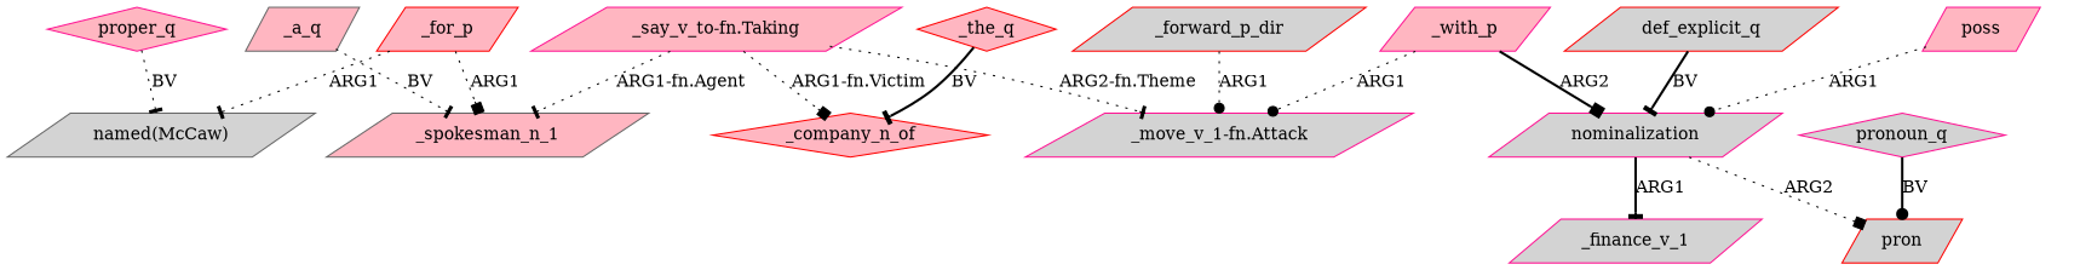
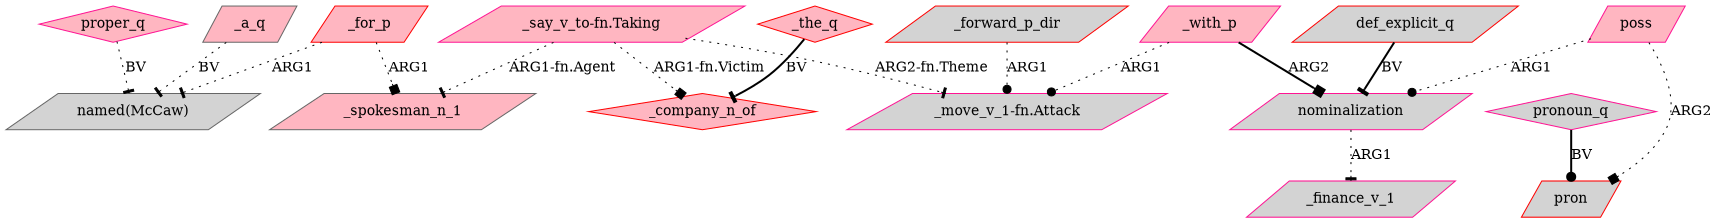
  digraph {
    node [color=deeppink fillcolor=lightpink shape=parallelogram style=filled]
    edge [arrowhead=tee style=dotted]
    _for_p [color=red]
    "named(McCaw)" [color=gray40 fillcolor=lightgrey]
    _spokesman_n_1 [color=gray40]
    proper_q [shape=diamond]
    "_say_v_to-fn.Taking"
    "_move_v_1-fn.Attack" [fillcolor=lightgrey]
    _company_n_of [color=red shape=diamond]
    _forward_p_dir [color=red fillcolor=lightgrey]
    nominalization [fillcolor=lightgrey]
    _finance_v_1 [fillcolor=lightgrey]
    def_explicit_q [color=red fillcolor=lightgrey]
    _a_q [color=gray40]
    poss
    pron [color=red fillcolor=lightgrey]
    _the_q [color=red shape=diamond]
    pronoun_q [fillcolor=lightgrey shape=diamond]
    _with_p
    _for_p -> "named(McCaw)" [label=ARG1]
    _for_p -> _spokesman_n_1 [arrowhead=box label=ARG1]
    proper_q -> "named(McCaw)" [label=BV]
    "_say_v_to-fn.Taking" -> _spokesman_n_1 [label="ARG1-fn.Agent"]
    "_say_v_to-fn.Taking" -> "_move_v_1-fn.Attack" [label="ARG2-fn.Theme"]
    "_say_v_to-fn.Taking" -> _company_n_of [arrowhead=box label="ARG1-fn.Victim"]
    _forward_p_dir -> "_move_v_1-fn.Attack" [arrowhead=dot label=ARG1]
-   nominalization -> _finance_v_1 [label=ARG1 style=bold]
+   nominalization -> _finance_v_1 [label=ARG1]
    def_explicit_q -> nominalization [label=BV style=bold]
-   _a_q -> _spokesman_n_1 [label=BV]
+   _a_q -> "named(McCaw)" [label=BV]
    poss -> nominalization [arrowhead=dot label=ARG1]
-   nominalization -> pron [arrowhead=box label=ARG2]
+   poss -> pron [arrowhead=box label=ARG2]
    _the_q -> _company_n_of [label=BV style=bold]
    pronoun_q -> pron [arrowhead=dot label=BV style=bold]
    _with_p -> "_move_v_1-fn.Attack" [arrowhead=dot label=ARG1]
    _with_p -> nominalization [arrowhead=box label=ARG2 style=bold]
  }
